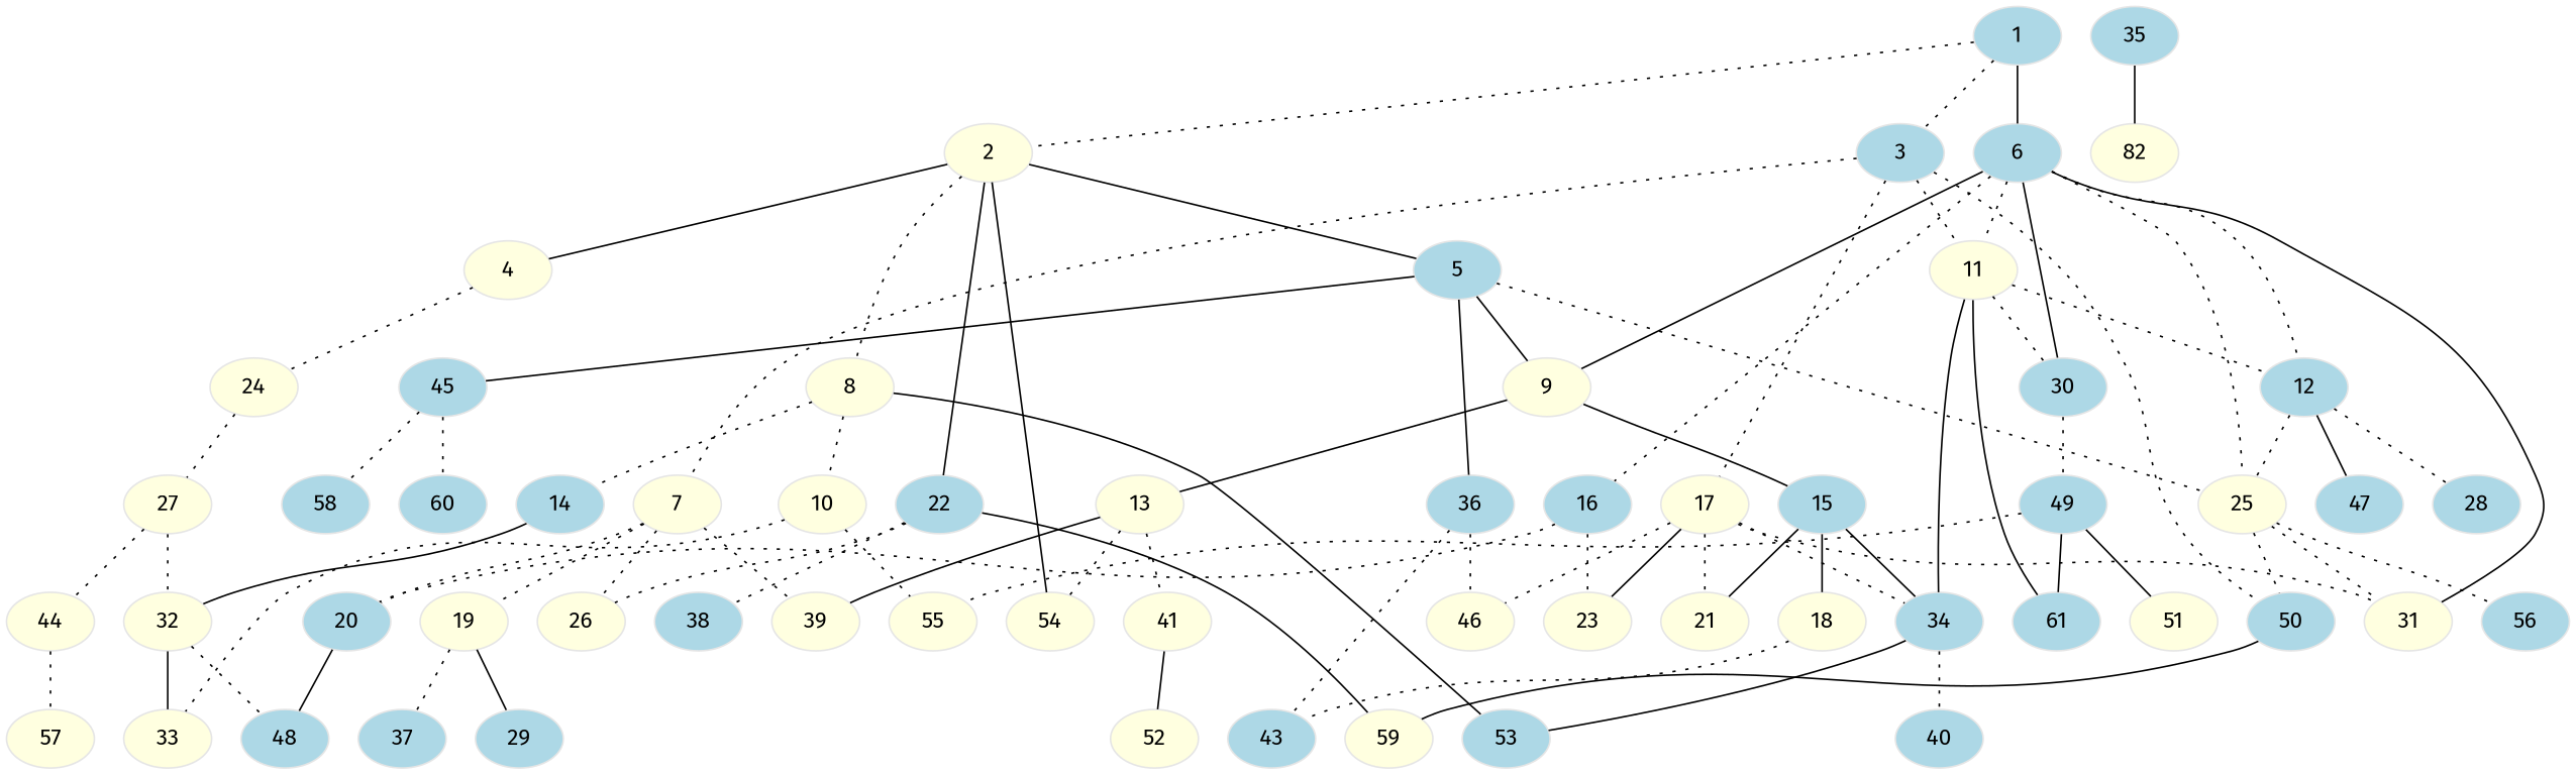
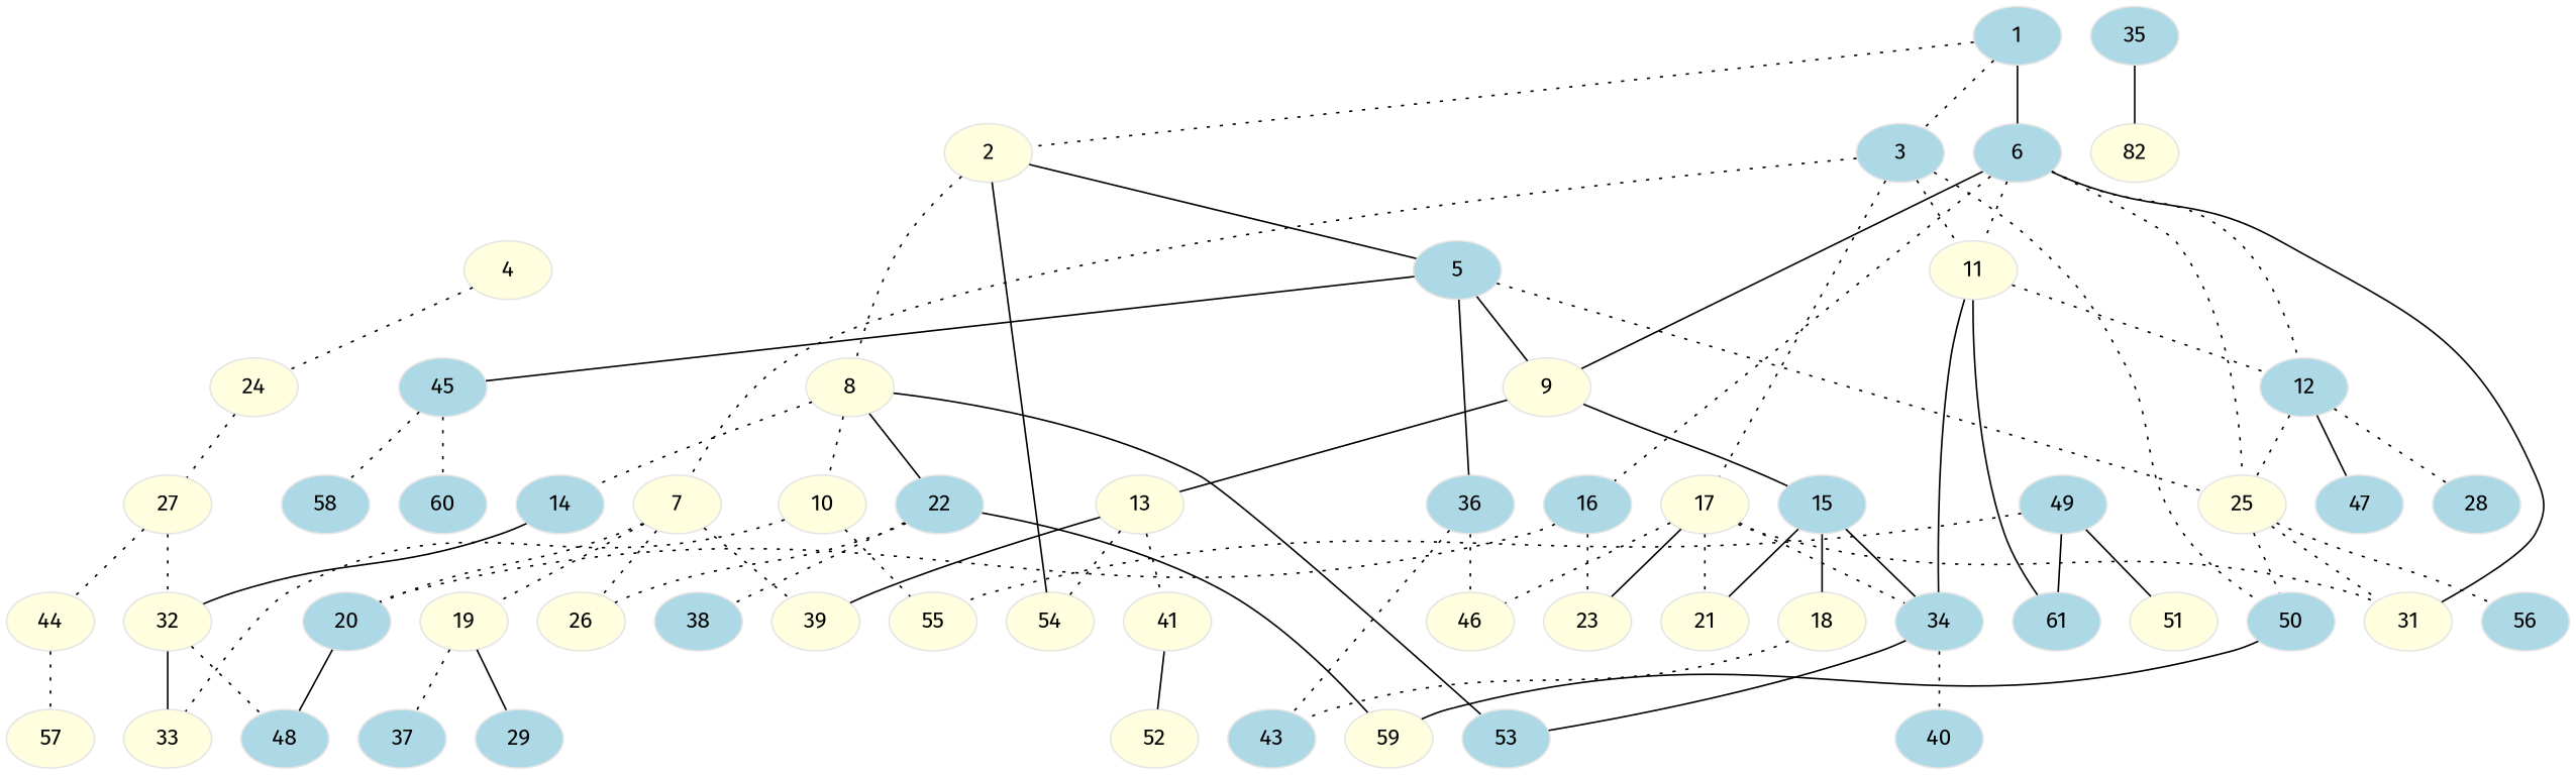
  graph {
    fontname="Fira Sans"
    node [color=gray90 fillcolor=lightyellow fontname="Fira Sans" style=filled]
    edge [fontname="Fira Sans" style=dotted weight=1.0]
    1 [fillcolor=lightblue]
    2
    3 [fillcolor=lightblue]
    6 [fillcolor=lightblue]
    4
    5 [fillcolor=lightblue]
    8
    22 [fillcolor=lightblue]
    54
    7
    11
    17
    50 [fillcolor=lightblue]
    9
    25
    12 [fillcolor=lightblue]
    16 [fillcolor=lightblue]
-   30 [fillcolor=lightblue]
    31
    24
    36 [fillcolor=lightblue]
    45 [fillcolor=lightblue]
    10
    14 [fillcolor=lightblue]
    53 [fillcolor=lightblue]
    26
    38 [fillcolor=lightblue]
    59
    19
    20 [fillcolor=lightblue]
    39
    34 [fillcolor=lightblue]
    61 [fillcolor=lightblue]
    21
    23
    46
    27
    13
    15 [fillcolor=lightblue]
    56 [fillcolor=lightblue]
    43 [fillcolor=lightblue]
    58 [fillcolor=lightblue]
    60 [fillcolor=lightblue]
    28 [fillcolor=lightblue]
    47 [fillcolor=lightblue]
    49 [fillcolor=lightblue]
    29 [fillcolor=lightblue]
    37 [fillcolor=lightblue]
    48 [fillcolor=lightblue]
    33
    55
    32
    41
    18
    40 [fillcolor=lightblue]
    52
    35 [fillcolor=lightblue]
    n58 [label=82]
    44
    57
    51
    1 -- 2
    1 -- 3
    1 -- 6 [style=solid weight=3.0]
-   2 -- 4 [style=solid]
    2 -- 5 [style=solid]
    2 -- 8
-   2 -- 22 [style=solid]
+   8 -- 22 [style=solid]
    2 -- 54 [style=solid]
    3 -- 7
    3 -- 11
    3 -- 17
    3 -- 50
    6 -- 11
    6 -- 9 [style=solid]
    6 -- 25
    6 -- 12
    6 -- 16
-   6 -- 30 [style=solid]
    6 -- 31 [style=solid]
    4 -- 24
    5 -- 9 [style=solid]
    5 -- 25
    5 -- 36 [style=solid]
    5 -- 45 [style=solid]
    8 -- 10 [weight=2.0]
    8 -- 14
    8 -- 53 [style=solid weight=2.0]
    22 -- 26
    22 -- 38
    22 -- 59 [style=solid]
    7 -- 26
    7 -- 19
    7 -- 20
    7 -- 39
    11 -- 12
-   11 -- 30
    11 -- 34 [style=solid]
    11 -- 61 [style=solid]
    17 -- 31
    17 -- 34
    17 -- 21
    17 -- 23 [style=solid]
    17 -- 46 [weight=3.0]
    50 -- 59 [style=solid]
    9 -- 13 [style=solid]
    9 -- 15 [style=solid]
    25 -- 50
    25 -- 31
    25 -- 56
    12 -- 25
    12 -- 28
    12 -- 47 [style=solid]
    16 -- 20
    16 -- 23
-   30 -- 49
    24 -- 27
    36 -- 46
    36 -- 43
    45 -- 58
    45 -- 60
    10 -- 33
    10 -- 55
    14 -- 32 [style=solid]
    19 -- 29 [style=solid weight=2.0]
    19 -- 37
    20 -- 48 [style=solid]
    34 -- 53 [style=solid]
    34 -- 40
    27 -- 32
    27 -- 44
    13 -- 54 [weight=2.0]
    13 -- 39 [style=solid]
    13 -- 41
    15 -- 34 [style=solid]
    15 -- 21 [style=solid]
    15 -- 18 [style=solid]
    49 -- 61 [style=solid]
    49 -- 55
    49 -- 51 [style=solid]
    32 -- 48
    32 -- 33 [style=solid]
    41 -- 52 [style=solid]
    18 -- 43
    35 -- n58 [style=solid]
    44 -- 57
  }
